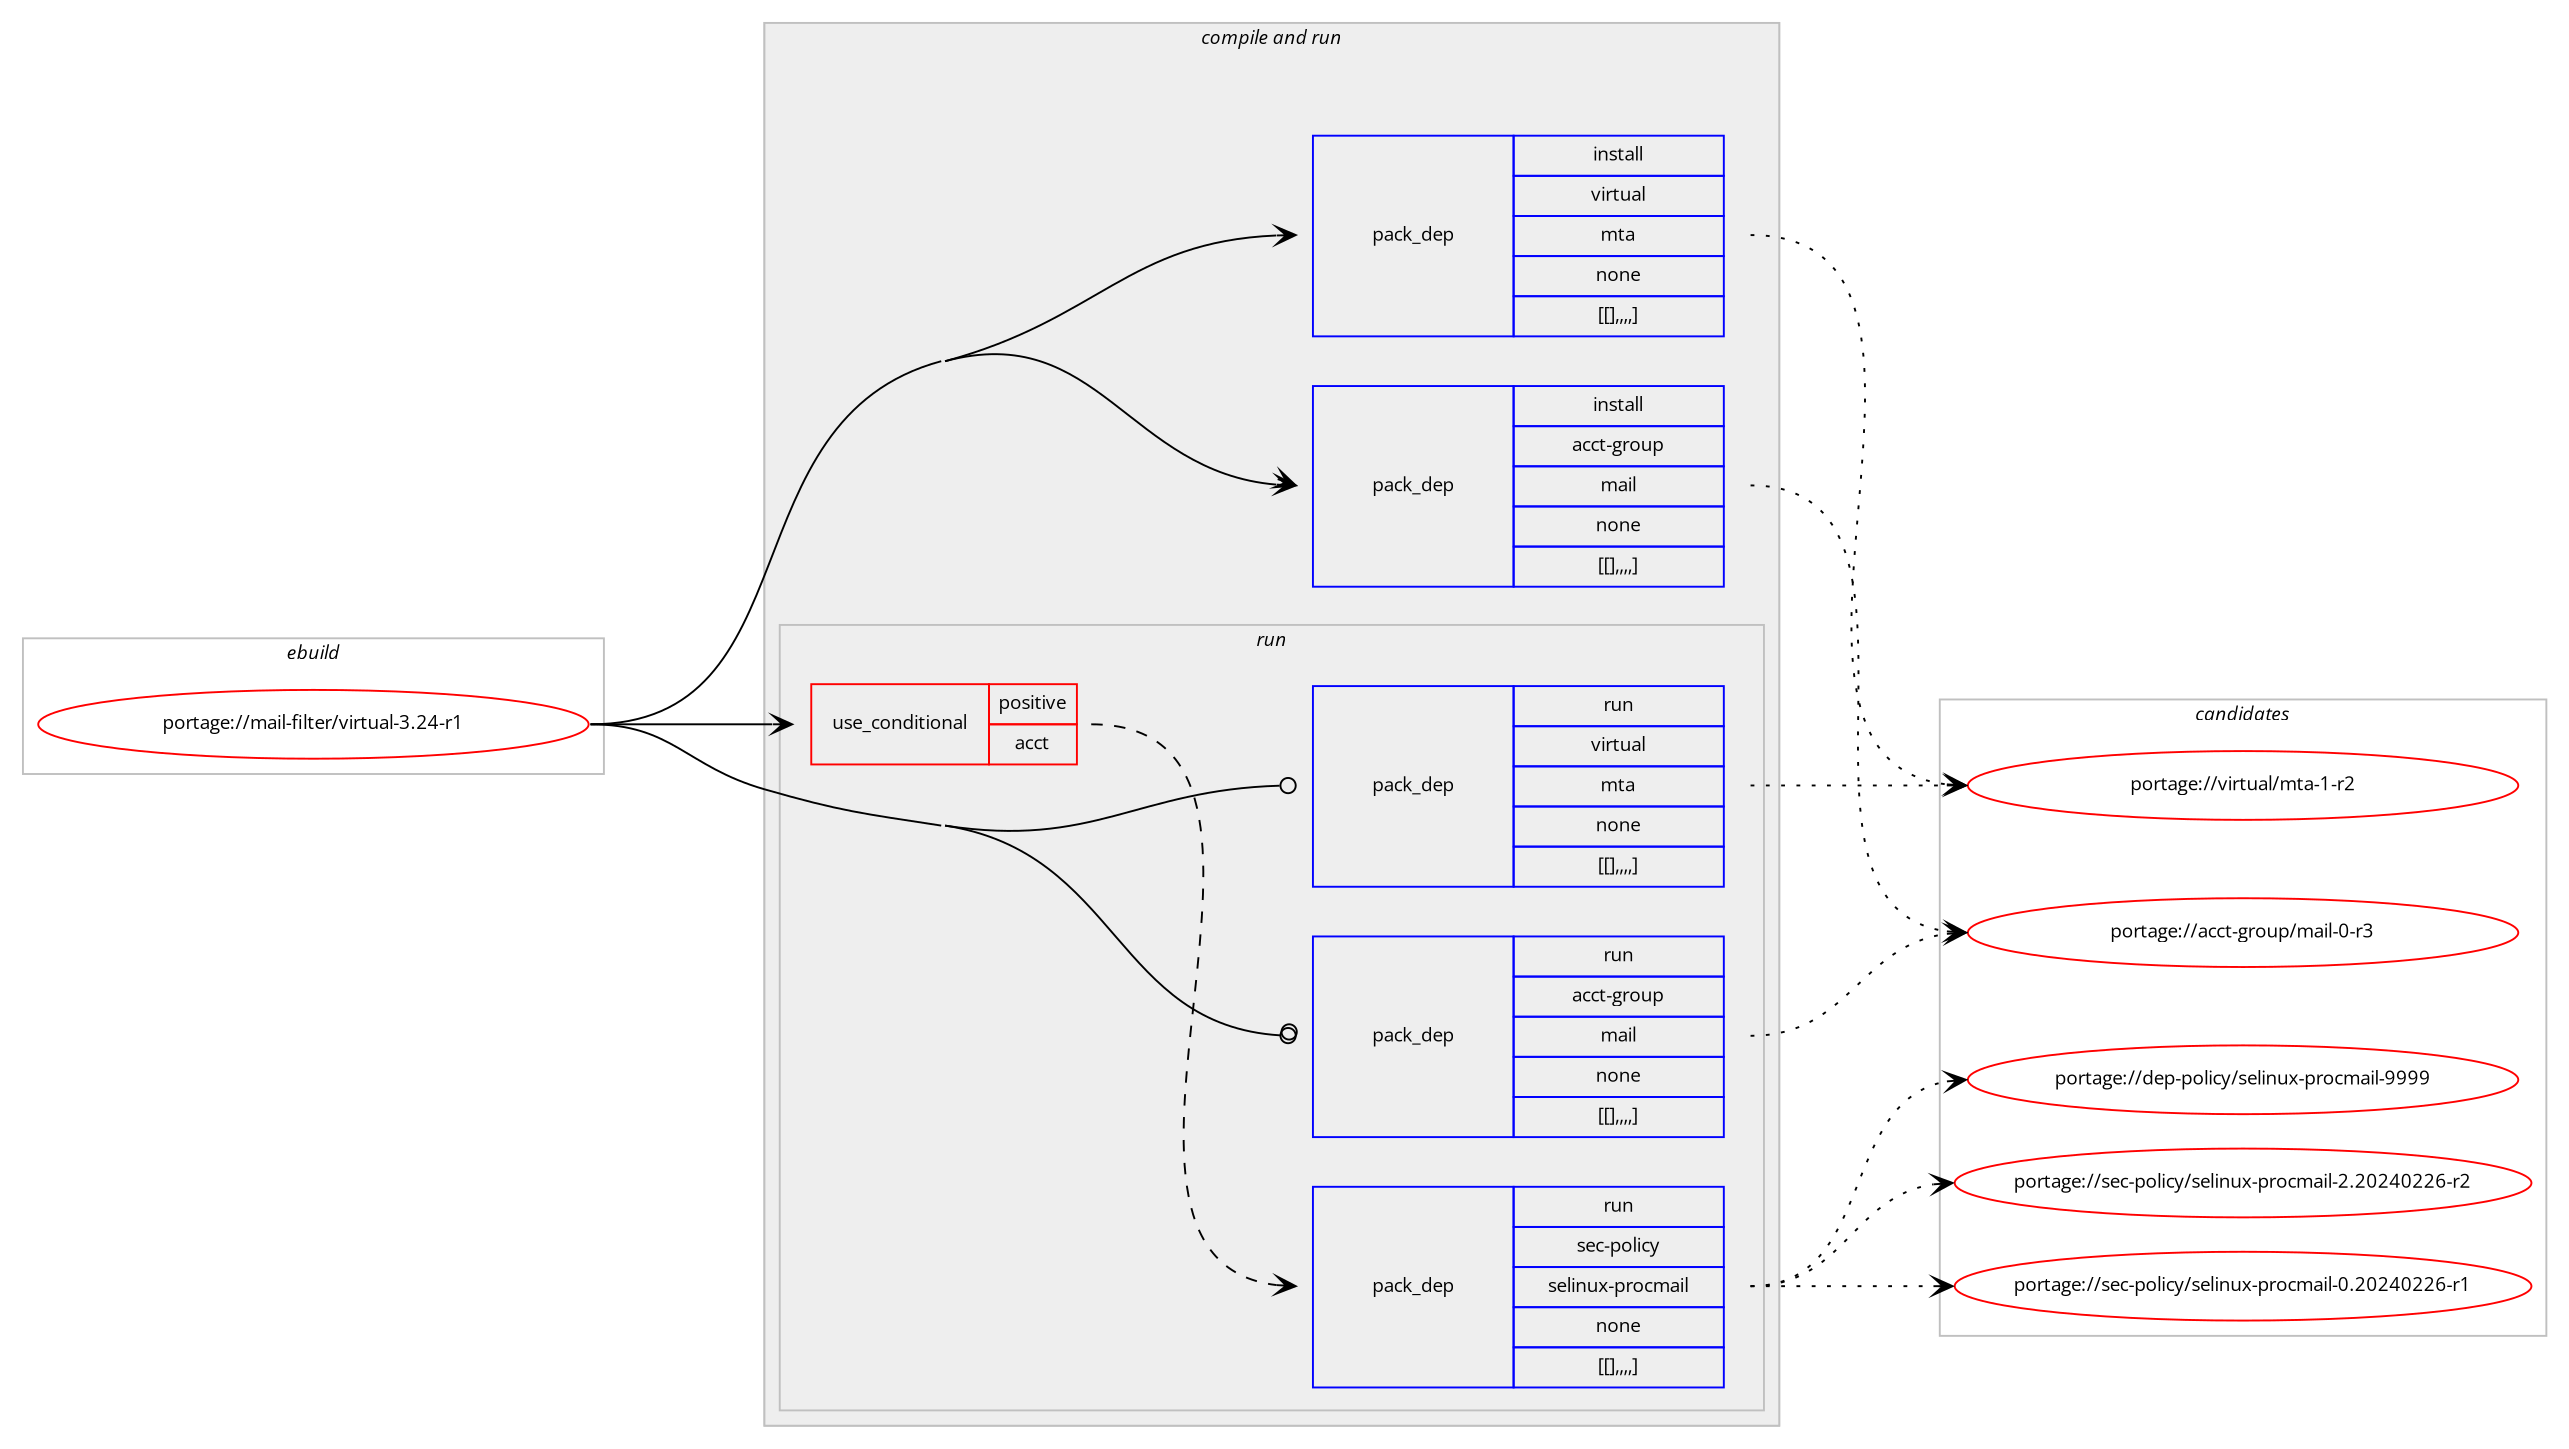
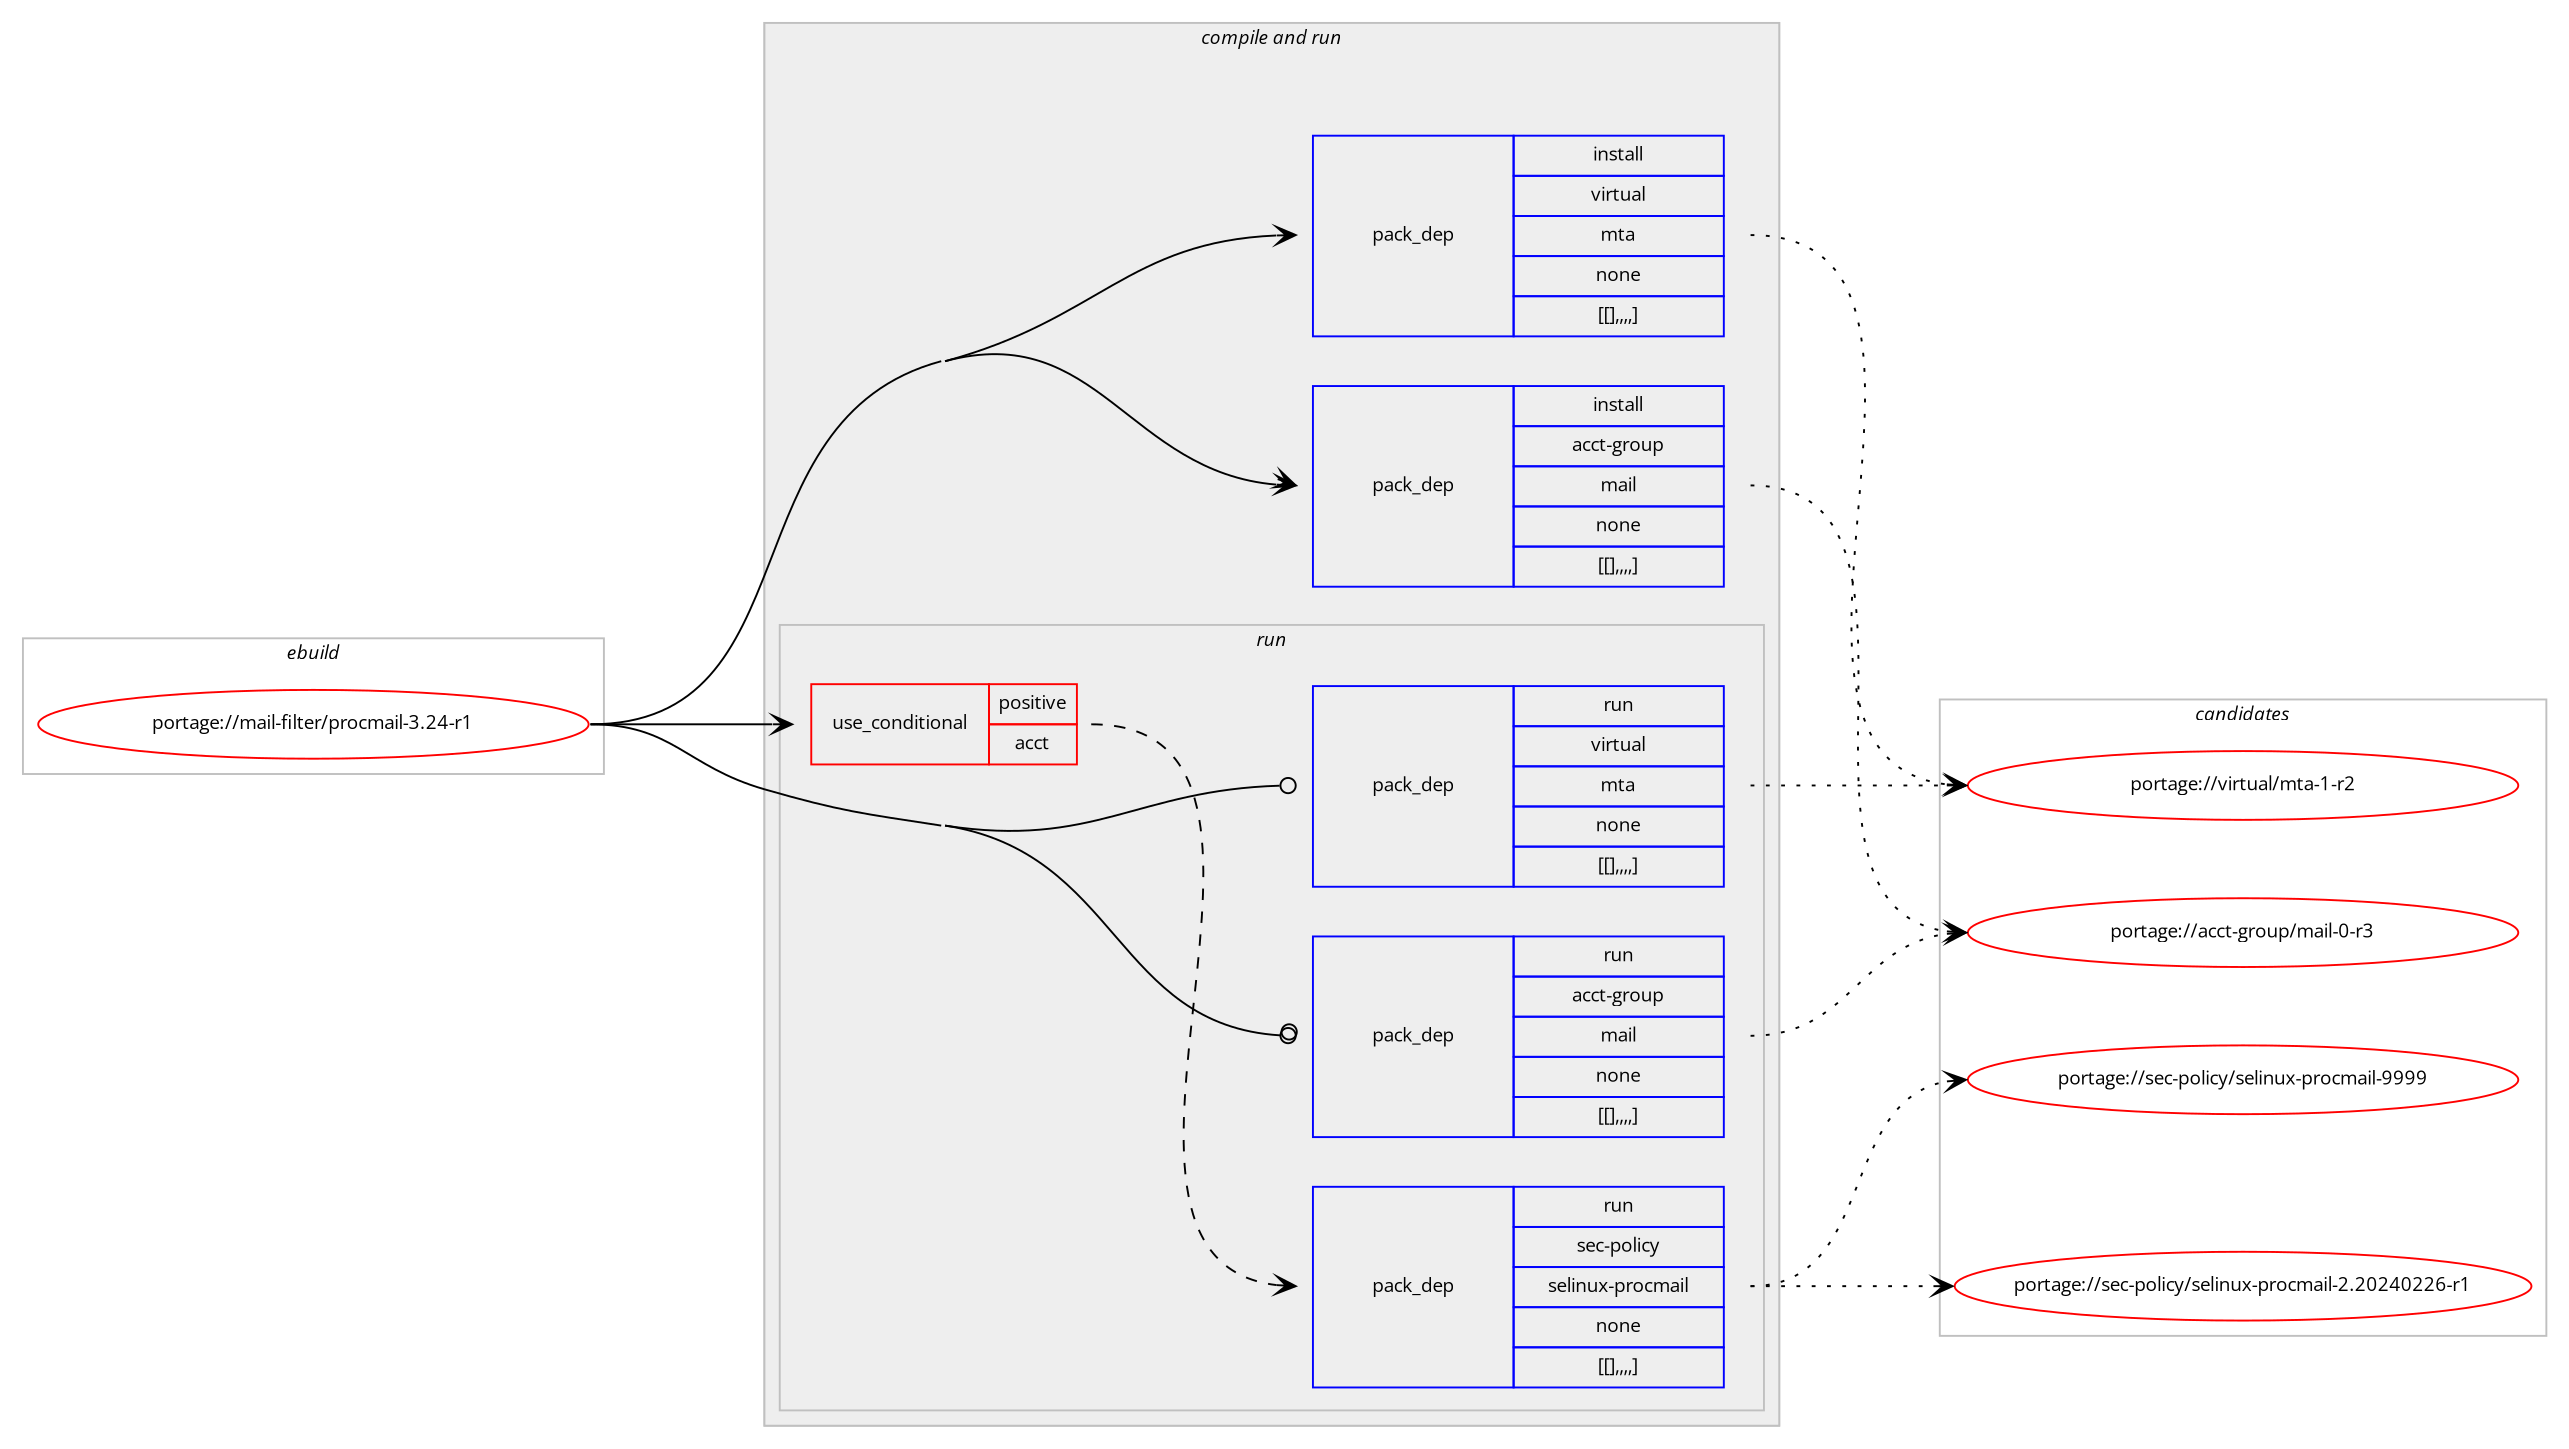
  digraph {
    compound=true
    concentrate=true
    fontname="Open Sans"
    fontsize=10
    newrank=true
    rankdir=LR
    ranksep=1.5
    node [color=red fontname="Open Sans" fontsize=10]
    edge [arrowhead=vee fontname="Open Sans" headport=w style=dotted tailport=e weight=100]
-   n1 [label="portage://mail-filter/virtual-3.24-r1" width=4]
+   n1 [label="portage://mail-filter/procmail-3.24-r1" width=4]
    n2 [color=blue label=<<TABLE BORDER="0" CELLBORDER="1" CELLSPACING="0" CELLPADDING="4" WIDTH="220"><TR><TD ROWSPAN="6" CELLPADDING="30">pack_dep</TD></TR><TR><TD WIDTH="110">install</TD></TR><TR><TD>acct-group</TD></TR><TR><TD>mail</TD></TR><TR><TD>none</TD></TR><TR><TD>[[],,,,]</TD></TR></TABLE>> shape=none]
    n3 [color=blue label=<<TABLE BORDER="0" CELLBORDER="1" CELLSPACING="0" CELLPADDING="4" WIDTH="220"><TR><TD ROWSPAN="6" CELLPADDING="30">pack_dep</TD></TR><TR><TD WIDTH="110">install</TD></TR><TR><TD>virtual</TD></TR><TR><TD>mta</TD></TR><TR><TD>none</TD></TR><TR><TD>[[],,,,]</TD></TR></TABLE>> shape=none]
    n4 [color=blue label=<<TABLE BORDER="0" CELLBORDER="1" CELLSPACING="0" CELLPADDING="4" WIDTH="220"><TR><TD ROWSPAN="6" CELLPADDING="30">pack_dep</TD></TR><TR><TD WIDTH="110">run</TD></TR><TR><TD>sec-policy</TD></TR><TR><TD>selinux-procmail</TD></TR><TR><TD>none</TD></TR><TR><TD>[[],,,,]</TD></TR></TABLE>> shape=none]
    n5 [label=<<TABLE BORDER="0" CELLBORDER="1" CELLSPACING="0" CELLPADDING="4"><TR><TD ROWSPAN="3" CELLPADDING="10">use_conditional</TD></TR><TR><TD>positive</TD></TR><TR><TD>acct</TD></TR></TABLE>> shape=none]
    n6 [color=blue label=<<TABLE BORDER="0" CELLBORDER="1" CELLSPACING="0" CELLPADDING="4" WIDTH="220"><TR><TD ROWSPAN="6" CELLPADDING="30">pack_dep</TD></TR><TR><TD WIDTH="110">run</TD></TR><TR><TD>acct-group</TD></TR><TR><TD>mail</TD></TR><TR><TD>none</TD></TR><TR><TD>[[],,,,]</TD></TR></TABLE>> shape=none]
    n7 [color=blue label=<<TABLE BORDER="0" CELLBORDER="1" CELLSPACING="0" CELLPADDING="4" WIDTH="220"><TR><TD ROWSPAN="6" CELLPADDING="30">pack_dep</TD></TR><TR><TD WIDTH="110">run</TD></TR><TR><TD>virtual</TD></TR><TR><TD>mta</TD></TR><TR><TD>none</TD></TR><TR><TD>[[],,,,]</TD></TR></TABLE>> shape=none]
    n8 [label="portage://acct-group/mail-0-r3" width=4]
    n9 [label="portage://virtual/mta-1-r2" width=4]
-   n10 [label="portage://dep-policy/selinux-procmail-9999" width=4]
-   n11 [label="portage://sec-policy/selinux-procmail-2.20240226-r2" width=4]
-   n12 [label="portage://sec-policy/selinux-procmail-0.20240226-r1" width=4]
+   n10 [label="portage://sec-policy/selinux-procmail-9999" width=4]
+   n12 [label="portage://sec-policy/selinux-procmail-2.20240226-r1" width=4]
    subgraph cluster_1 {
      color=gray
      label=<<i>ebuild</i>>
      n1
    }
    subgraph cluster_2 {
      color=gray
      label=<<i>dependencies</i>>
      subgraph cluster_3 {
        color=gray
        fillcolor="#eeeeee"
        label=<<i>compile</i>>
        style=filled
        subgraph sub_4 {
          color=gray
          fillcolor="#eeeeee"
          label=<<i>compile</i>>
          style=filled
          n2
        }
        subgraph sub_5 {
          color=gray
          fillcolor="#eeeeee"
          label=<<i>compile</i>>
          style=filled
          n3
        }
      }
      subgraph cluster_6 {
        color=gray
        fillcolor="#eeeeee"
        label=<<i>compile and run</i>>
        style=filled
      }
      subgraph cluster_7 {
        color=gray
        fillcolor="#eeeeee"
        label=<<i>run</i>>
        style=filled
        subgraph sub_8 {
          color=gray
          fillcolor="#eeeeee"
          label=<<i>run</i>>
          style=filled
          n5
          subgraph sub_9 {
            color=gray
            fillcolor="#eeeeee"
            label=<<i>run</i>>
            style=filled
            n4
          }
        }
        subgraph sub_10 {
          color=gray
          fillcolor="#eeeeee"
          label=<<i>run</i>>
          style=filled
          n6
        }
        subgraph sub_11 {
          color=gray
          fillcolor="#eeeeee"
          label=<<i>run</i>>
          style=filled
          n7
        }
      }
    }
    subgraph cluster_12 {
      color=gray
      label=<<i>candidates</i>>
      rank=same
      subgraph sub_13 {
        color=black
        label=<<i>candidates</i>>
        nodesep=1
        rank=same
        n8
      }
      subgraph sub_14 {
        color=black
        label=<<i>candidates</i>>
        nodesep=1
        rank=same
        n9
      }
      subgraph sub_15 {
        color=black
        label=<<i>candidates</i>>
        nodesep=1
        rank=same
        n10
-       n11
        n12
      }
      subgraph sub_16 {
        color=black
        label=<<i>candidates</i>>
        nodesep=1
        rank=same
        n8
      }
      subgraph sub_17 {
        color=black
        label=<<i>candidates</i>>
        nodesep=1
        rank=same
        n9
      }
    }
    n1 -> n2 [style=solid weight=20]
    n1 -> n3 [style=solid weight=20]
    n1 -> n5 [style=solid weight=20]
    n1 -> n6 [arrowhead=odot style=solid weight=20]
    n1 -> n7 [arrowhead=odot style=solid weight=20]
    n2 -> n8
    n3 -> n9
    n4 -> n10
-   n4 -> n11
    n4 -> n12
    n5 -> n4 [style=dashed weight=20]
    n6 -> n8
    n7 -> n9
  }
